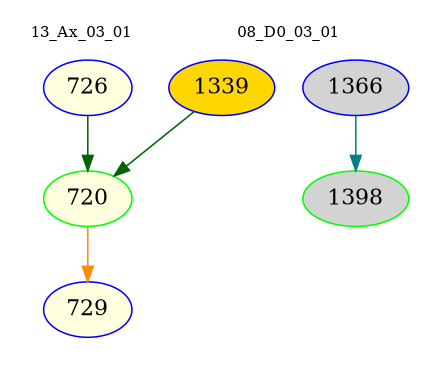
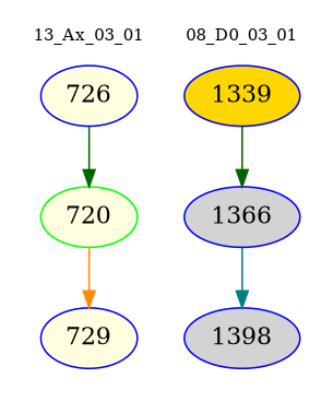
  digraph {
    node [color=blue fillcolor=lightyellow style=filled]
    edge [color=darkgreen]
    n1 [label=726]
    n2 [color=green label=720]
    n3 [label=729]
    n4 [fillcolor=gold label=1339]
    n5 [fillcolor=lightgrey label=1366]
-   n6 [color=green fillcolor=lightgrey label=1398]
+   n6 [fillcolor=lightgrey label=1398]
    subgraph cluster_1 {
      color=white
      fontsize=10
      label="13_Ax_03_01"
      n1
      n2
      n3
    }
    subgraph cluster_2 {
      color=white
      fontsize=10
      label="08_D0_03_01"
      n4
      n5
      n6
    }
    n1 -> n2
    n2 -> n3 [color=darkorange]
-   n4 -> n2
+   n4 -> n5
    n5 -> n6 [color=teal]
  }
